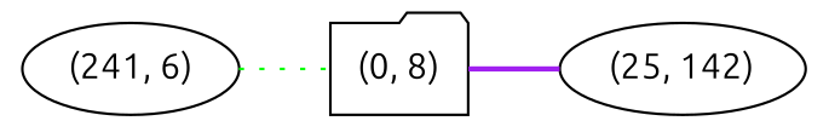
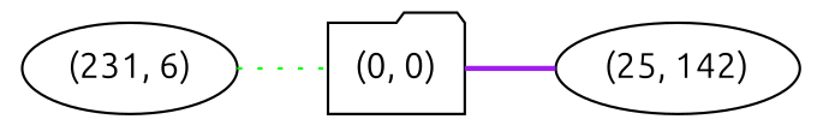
  graph {
    fontname=Ubuntu
    rankdir=LR
    node [fontname=Ubuntu shape=ellipse]
    edge [fontname=Ubuntu]
-   "(0, 0)" [shape=folder label="(0, 8)"]
-   "(231, 6)" [label="(241, 6)"]
+   "(0, 0)" [shape=folder]
+   "(231, 6)"
    "(25, 142)"
    "(0, 0)" -- "(25, 142)" [color=purple style=bold weight=4]
    "(231, 6)" -- "(0, 0)" [color=green style=dotted weight=2]
  }
